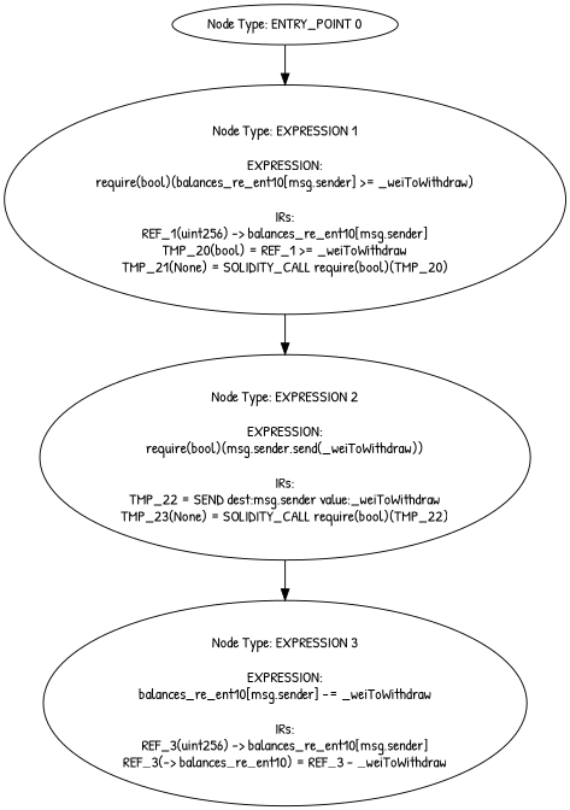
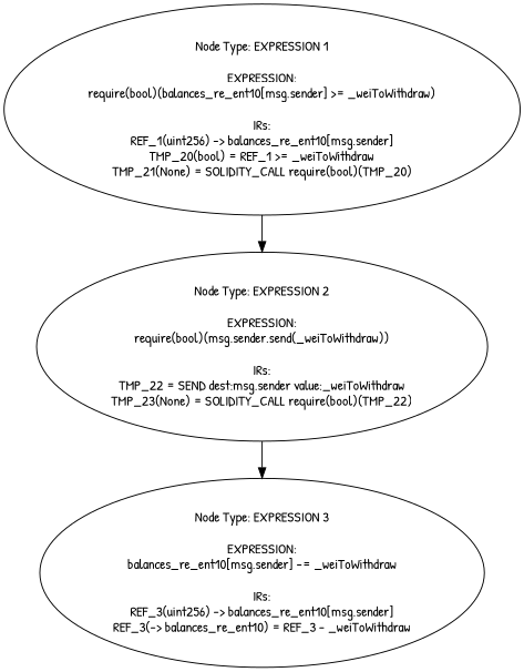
  digraph {
    fontname="Patrick Hand"
    node [fontname="Patrick Hand"]
    edge [fontname="Patrick Hand"]
-   n1 [label="Node Type: ENTRY_POINT 0\n"]
    n2 [label="Node Type: EXPRESSION 1\n\nEXPRESSION:\nrequire(bool)(balances_re_ent10[msg.sender] >= _weiToWithdraw)\n\nIRs:\nREF_1(uint256) -> balances_re_ent10[msg.sender]\nTMP_20(bool) = REF_1 >= _weiToWithdraw\nTMP_21(None) = SOLIDITY_CALL require(bool)(TMP_20)"]
    n3 [label="Node Type: EXPRESSION 2\n\nEXPRESSION:\nrequire(bool)(msg.sender.send(_weiToWithdraw))\n\nIRs:\nTMP_22 = SEND dest:msg.sender value:_weiToWithdraw\nTMP_23(None) = SOLIDITY_CALL require(bool)(TMP_22)"]
    n4 [label="Node Type: EXPRESSION 3\n\nEXPRESSION:\nbalances_re_ent10[msg.sender] -= _weiToWithdraw\n\nIRs:\nREF_3(uint256) -> balances_re_ent10[msg.sender]\nREF_3(-> balances_re_ent10) = REF_3 - _weiToWithdraw"]
-   n1 -> n2
    n2 -> n3
    n3 -> n4
  }
